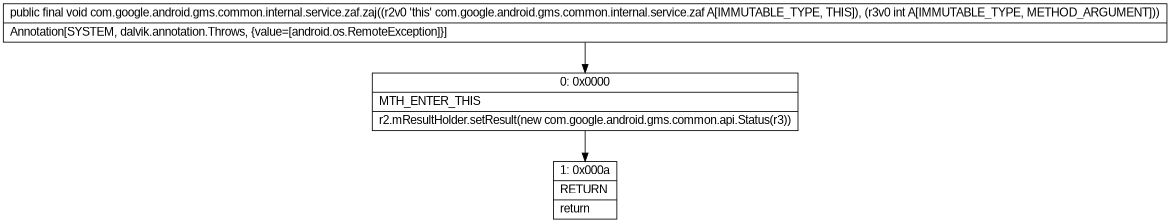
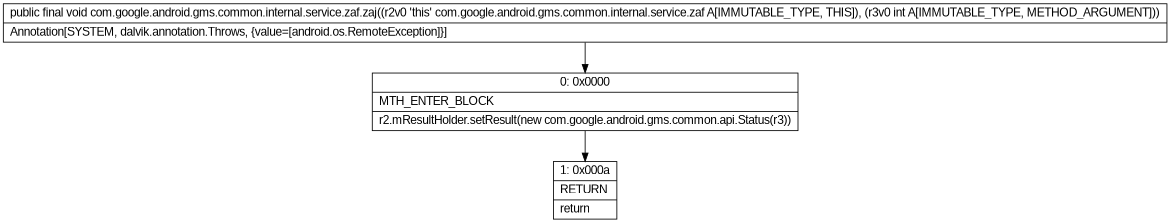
  digraph {
    fontname="Liberation Sans"
    node [shape=record fontname="Liberation Sans"]
    edge [fontname="Liberation Sans"]
-   n1 [label="{0\:\ 0x0000|MTH_ENTER_THIS\l|r2.mResultHolder.setResult(new com.google.android.gms.common.api.Status(r3))\l}"]
+   n1 [label="{0\:\ 0x0000|MTH_ENTER_BLOCK\l|r2.mResultHolder.setResult(new com.google.android.gms.common.api.Status(r3))\l}"]
    n2 [label="{1\:\ 0x000a|RETURN\l|return\l}"]
    n3 [label="{public final void com.google.android.gms.common.internal.service.zaf.zaj((r2v0 'this' com.google.android.gms.common.internal.service.zaf A[IMMUTABLE_TYPE, THIS]), (r3v0 int A[IMMUTABLE_TYPE, METHOD_ARGUMENT]))  | Annotation[SYSTEM, dalvik.annotation.Throws, \{value=[android.os.RemoteException]\}]\l}"]
    n1 -> n2
    n3 -> n1
  }
